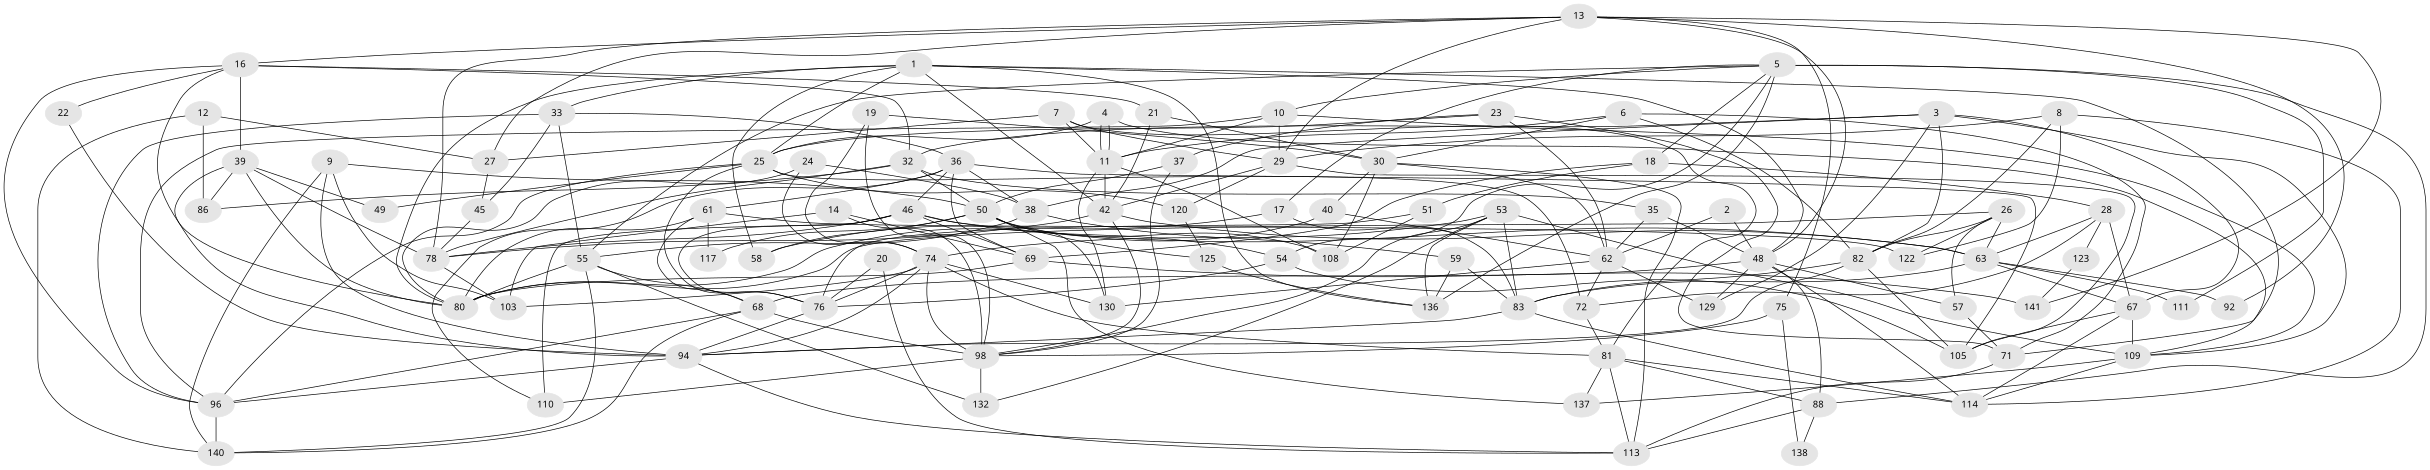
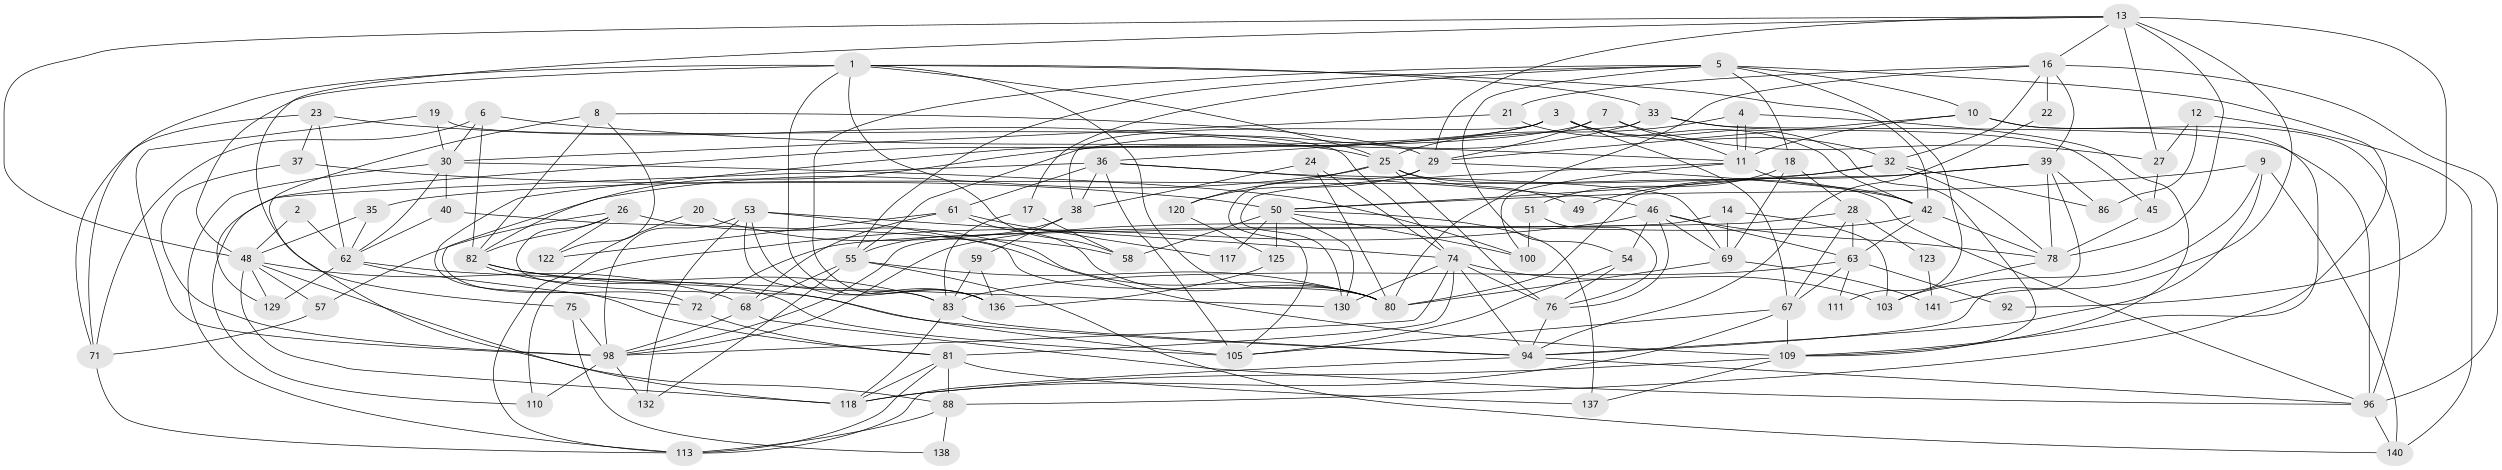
  graph {
    fontname="Noto Sans"
    node [color=gray90 fontname="Noto Sans" style=filled]
    edge [fontname="Noto Sans"]
    1 [super="+15"]
    25 [super="+44"]
    33 [super="+34"]
    42 [super="+115"]
    48 [super="+133"]
    58
    71 [super="+128"]
    80 [super="+89"]
    136
    96
    76 [super="+93"]
    49 [super="+101"]
    72 [super="+73"]
    120
    55 [super="+60"]
    45
    36 [super="+77"]
    78 [super="+139"]
    98 [super="+126"]
    63 [super="+87"]
    129
    n22 [label=88 super="+116"]
-   114
+   114 [label=118]
    57
    68 [super="+119"]
    113 [super="+124"]
    2
    62 [super="+112"]
    130
    3 [super="+88"]
    32 [super="+107"]
    38 [super="+99"]
    67 [super="+70"]
    82 [super="+142"]
    109 [super="+134"]
    50 [super="+102"]
    86
    35
    59
    105
    94
    83 [super="+91"]
    137
    4 [super="+95"]
    11 [super="+41"]
-   108
+   108 [label=100]
    5 [super="+66"]
    10 [super="+143"]
    17
    18
    54
    111
    29 [super="+97"]
    69 [super="+100"]
    28 [super="+43"]
    51
    140
    132
    138
    6 [super="+135"]
    30 [super="+104"]
    40
    7 [super="+84"]
    27 [super="+121"]
    81 [super="+118"]
    8
    122
    9 [super="+64"]
    103
    117
    125
    12 [super="+31"]
    123
    141
    13 [super="+47"]
    16 [super="+65"]
    75
    92
    21
    22
    39 [super="+131"]
    14
    110
    19
    74 [super="+106"]
    20
    23
    37
    24 [super="+79"]
    26 [super="+52"]
    46 [super="+90"]
    61 [super="+127"]
    53 [super="+56"]
    1 -- 25
    1 -- 33
    1 -- 42
    1 -- 48
    1 -- 58
    1 -- 71
    1 -- 80
    1 -- 136
    25 -- 96
    25 -- 76
    25 -- 49 [weight=2]
    25 -- 72
    25 -- 120
    33 -- 96
    33 -- 55
    33 -- 45
    33 -- 36
    42 -- 78
    42 -- 98
    42 -- 63
    48 -- 129
    48 -- n22
    48 -- 114
    48 -- 57
    48 -- 68
    71 -- 113
    96 -- 140
    76 -- 94
    72 -- 81
    120 -- 125
    55 -- 80
    55 -- 68
    55 -- 140
    55 -- 132
    45 -- 78
    36 -- 38
    36 -- 105
    36 -- 69
    36 -- 110
    36 -- 46
    36 -- 61
    78 -- 103
    98 -- 132
    98 -- 110
    63 -- 67
    63 -- 83
    63 -- 111
    63 -- 92
    n22 -- 113
    n22 -- 138
    57 -- 71
    68 -- 96
    68 -- 98 [weight=2]
-   68 -- 140
    2 -- 48
    2 -- 62
    62 -- 72
    62 -- 129 [weight=2]
    62 -- 130
    3 -- 129
    3 -- 32
    3 -- 38
    3 -- 67
    3 -- 82
    3 -- 109
    32 -- 78
    32 -- 50
    32 -- 86
    32 -- 35
    38 -- 55
    38 -- 59
    67 -- 114
    67 -- 109
    67 -- 105
    82 -- 105
    82 -- 94
    82 -- 83
    109 -- 114
    109 -- 137
    50 -- 58
    50 -- 130
    50 -- 137
    50 -- 108
    50 -- 117
    50 -- 125
    35 -- 48
    35 -- 62
    59 -- 136
    59 -- 83
    94 -- 96
    94 -- 113
    83 -- 114
    83 -- 94
    4 -- 25
    4 -- 109
    4 -- 11
    4 -- 11
    11 -- 42 [weight=2]
    11 -- 130
    11 -- 108
    5 -- 136
    5 -- 55
    5 -- n22
    5 -- 10
    5 -- 17
    5 -- 18
    5 -- 54
    5 -- 111
    10 -- 96
    10 -- 109
    10 -- 11
    10 -- 29
    17 -- 58
    17 -- 83
    18 -- 69
    18 -- 28
    18 -- 51
    54 -- 76
    54 -- 105
    29 -- 42
    29 -- 120
    29 -- 105
    69 -- 80
    69 -- 141
    28 -- 72
    28 -- 63
    28 -- 67
    28 -- 123
    51 -- 76
    51 -- 108
    6 -- 71
    6 -- 82
    6 -- 11
    6 -- 30
    30 -- 113
    30 -- 62
    30 -- 108
    30 -- 40
    40 -- 80
    40 -- 62
    7 -- 11
    7 -- 29
    7 -- 27
    7 -- 81
    27 -- 45
    81 -- n22
    81 -- 114
    81 -- 113
    81 -- 137
    8 -- 114
    8 -- 82
    8 -- 29
    8 -- 122
    9 -- 50
    9 -- 94
    9 -- 140
    9 -- 103
    125 -- 136
    12 -- 86
    12 -- 140
    12 -- 27
    123 -- 141
    13 -- 48
    13 -- 78
    13 -- 29
    13 -- 27
    13 -- 141
    13 -- 16
    13 -- 75
    13 -- 92
    16 -- 80
    16 -- 96
    16 -- 32
    16 -- 21
    16 -- 22
    16 -- 39
    75 -- 98
    75 -- 138
    21 -- 42
    21 -- 30
    22 -- 94
    39 -- 80
    39 -- 49
    39 -- 78
    39 -- 86
    39 -- 94
    14 -- 98
    14 -- 69
    14 -- 103
    19 -- 98
    19 -- 30
    19 -- 74
    74 -- 76
    74 -- 98
    74 -- 130
    74 -- 94
    74 -- 81
    74 -- 103
-   20 -- 76
+   20 -- 58
    20 -- 113
    23 -- 25
    23 -- 71
    23 -- 62
    23 -- 37
    37 -- 98
    37 -- 50
    24 -- 80
    24 -- 38
    24 -- 74
    26 -- 80
-   26 -- 63
+   26 -- 105
    26 -- 57
    26 -- 82
    26 -- 122
    46 -- 76
    46 -- 78
    46 -- 63
    46 -- 54
    46 -- 69
    46 -- 110
    61 -- 80
    61 -- 68
    61 -- 122
    61 -- 117
    53 -- 136
    53 -- 98
    53 -- 109
    53 -- 83
    53 -- 132
    53 -- 74
  }
